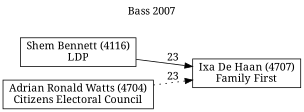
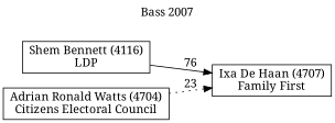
  digraph {
    fontname="Noto Serif"
    label="Bass 2007"
    labelloc=t
    mclimit=10
    rankdir=LR
    node [fontname="Noto Serif" shape=box]
    edge [fontname="Noto Serif"]
    n1 [label="Ixa De Haan (4707)\nFamily First"]
    n2 [label="Shem Bennett (4116)\nLDP"]
    n3 [label="Adrian Ronald Watts (4704)\nCitizens Electoral Council"]
-   n2 -> n1 [label=23 style=solid]
+   n2 -> n1 [label=76 style=solid]
    n3 -> n1 [label=23 style=dotted]
  }
